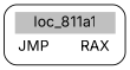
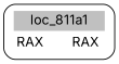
  digraph {
    fontname=Inter
-   n1 [fontname=Inter label=<<table border="0" cellborder="0" cellpadding="3"><tr><td align="center" colspan="2" bgcolor="grey">loc_811a1</td></tr><tr><td align="left">JMP        RAX</td></tr></table>> shape=Mrecord]
+   n1 [fontname=Inter label=<<table border="0" cellborder="0" cellpadding="3"><tr><td align="center" colspan="2" bgcolor="grey">loc_811a1</td></tr><tr><td align="left">RAX        RAX</td></tr></table>> shape=Mrecord]
  }
